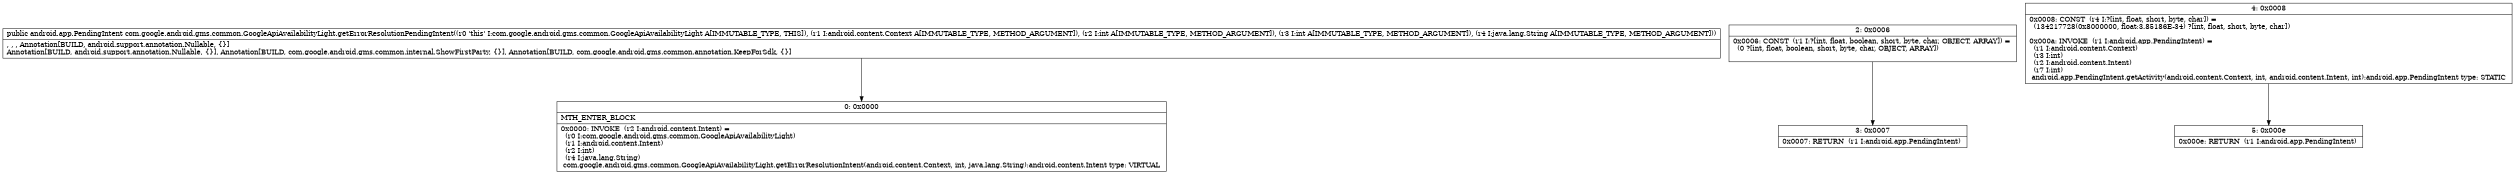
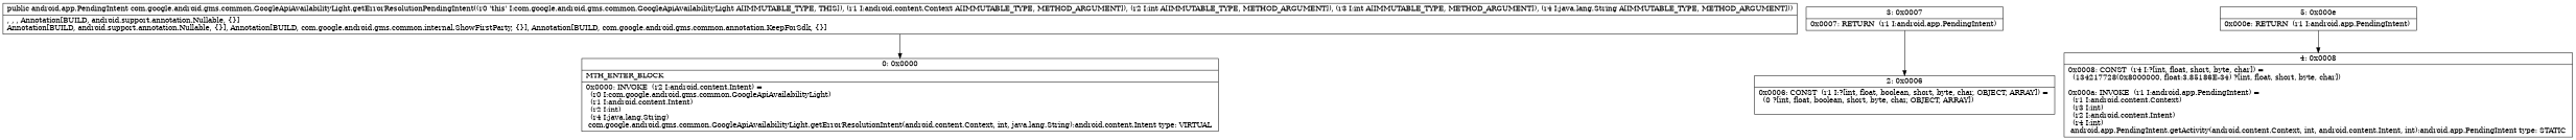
  digraph {
    node [shape=record]
    n1 [label="{0\:\ 0x0000|MTH_ENTER_BLOCK\l|0x0000: INVOKE  (r2 I:android.content.Intent) = \l  (r0 I:com.google.android.gms.common.GoogleApiAvailabilityLight)\l  (r1 I:android.content.Intent)\l  (r2 I:int)\l  (r4 I:java.lang.String)\l com.google.android.gms.common.GoogleApiAvailabilityLight.getErrorResolutionIntent(android.content.Context, int, java.lang.String):android.content.Intent type: VIRTUAL \l}"]
    n2 [label="{2\:\ 0x0006|0x0006: CONST  (r1 I:?[int, float, boolean, short, byte, char, OBJECT, ARRAY]) = \l  (0 ?[int, float, boolean, short, byte, char, OBJECT, ARRAY])\l \l}"]
    n3 [label="{3\:\ 0x0007|0x0007: RETURN  (r1 I:android.app.PendingIntent) \l}"]
-   n4 [label="{4\:\ 0x0008|0x0008: CONST  (r4 I:?[int, float, short, byte, char]) = \l  (134217728(0x8000000, float:3.85186E\-34) ?[int, float, short, byte, char])\l \l0x000a: INVOKE  (r1 I:android.app.PendingIntent) = \l  (r1 I:android.content.Context)\l  (r3 I:int)\l  (r2 I:android.content.Intent)\l  (r7 I:int)\l android.app.PendingIntent.getActivity(android.content.Context, int, android.content.Intent, int):android.app.PendingIntent type: STATIC \l}"]
+   n4 [label="{4\:\ 0x0008|0x0008: CONST  (r4 I:?[int, float, short, byte, char]) = \l  (134217728(0x8000000, float:3.85186E\-34) ?[int, float, short, byte, char])\l \l0x000a: INVOKE  (r1 I:android.app.PendingIntent) = \l  (r1 I:android.content.Context)\l  (r3 I:int)\l  (r2 I:android.content.Intent)\l  (r4 I:int)\l android.app.PendingIntent.getActivity(android.content.Context, int, android.content.Intent, int):android.app.PendingIntent type: STATIC \l}"]
    n5 [label="{5\:\ 0x000e|0x000e: RETURN  (r1 I:android.app.PendingIntent) \l}"]
    n6 [label="{public android.app.PendingIntent com.google.android.gms.common.GoogleApiAvailabilityLight.getErrorResolutionPendingIntent((r0 'this' I:com.google.android.gms.common.GoogleApiAvailabilityLight A[IMMUTABLE_TYPE, THIS]), (r1 I:android.content.Context A[IMMUTABLE_TYPE, METHOD_ARGUMENT]), (r2 I:int A[IMMUTABLE_TYPE, METHOD_ARGUMENT]), (r3 I:int A[IMMUTABLE_TYPE, METHOD_ARGUMENT]), (r4 I:java.lang.String A[IMMUTABLE_TYPE, METHOD_ARGUMENT]))  | , , , Annotation[BUILD, android.support.annotation.Nullable, \{\}]\lAnnotation[BUILD, android.support.annotation.Nullable, \{\}], Annotation[BUILD, com.google.android.gms.common.internal.ShowFirstParty, \{\}], Annotation[BUILD, com.google.android.gms.common.annotation.KeepForSdk, \{\}]\l}"]
-   n2 -> n3
-   n4 -> n5
+   n3 -> n2
+   n5 -> n4
    n6 -> n1
  }
